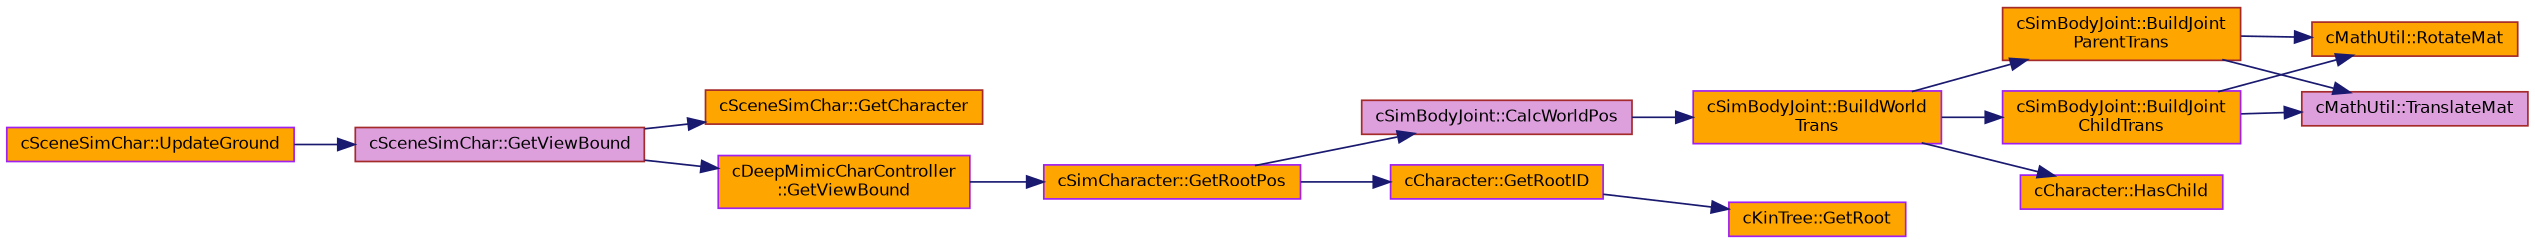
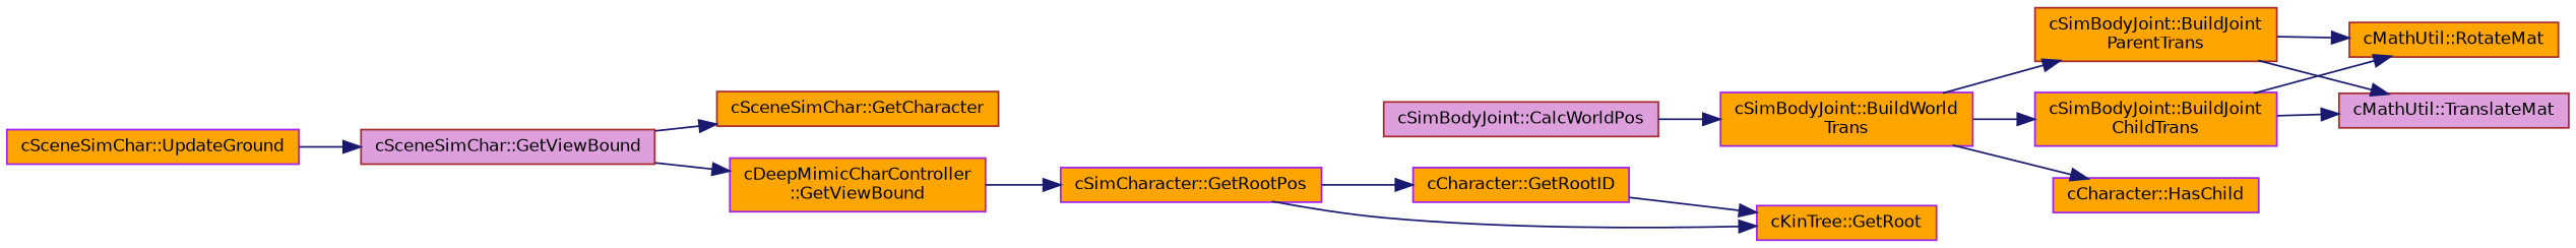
  digraph {
    rankdir=LR
    node [color=purple fillcolor=orange fontname=Helvetica fontsize=10 shape=record style=filled]
    edge [color=midnightblue fontname=Helvetica fontsize=10 labelfontname=Helvetica labelfontsize=10 style=solid]
    n1 [fontcolor=black height=0.2 label="cSceneSimChar::UpdateGround" width=0.4]
    n2 [color=brown fillcolor=plum height=0.2 label="cSceneSimChar::GetViewBound" width=0.4]
    n3 [color=brown height=0.2 label="cSceneSimChar::GetCharacter" width=0.4]
    n4 [height=0.2 label="cDeepMimicCharController\l::GetViewBound" width=0.4]
    n5 [height=0.2 label="cSimCharacter::GetRootPos" width=0.4]
    n6 [color=brown fillcolor=plum height=0.2 label="cSimBodyJoint::CalcWorldPos" width=0.4]
    n7 [height=0.2 label="cCharacter::GetRootID" width=0.4]
    n8 [height=0.2 label="cSimBodyJoint::BuildWorld\lTrans" width=0.4]
    n9 [height=0.2 label="cKinTree::GetRoot" width=0.4]
    n10 [height=0.2 label="cSimBodyJoint::BuildJoint\lChildTrans" width=0.4]
    n11 [color=brown height=0.2 label="cSimBodyJoint::BuildJoint\lParentTrans" width=0.4]
    n12 [height=0.2 label="cCharacter::HasChild" width=0.4]
    n13 [color=brown height=0.2 label="cMathUtil::RotateMat" width=0.4]
    n14 [color=brown fillcolor=plum height=0.2 label="cMathUtil::TranslateMat" width=0.4]
    n1 -> n2
    n2 -> n3
    n2 -> n4
    n4 -> n5
-   n5 -> n6
+   n5 -> n9
    n5 -> n7
    n6 -> n8
    n7 -> n9
    n8 -> n10
    n8 -> n11
    n8 -> n12
    n10 -> n13
    n10 -> n14
    n11 -> n13
    n11 -> n14
  }
